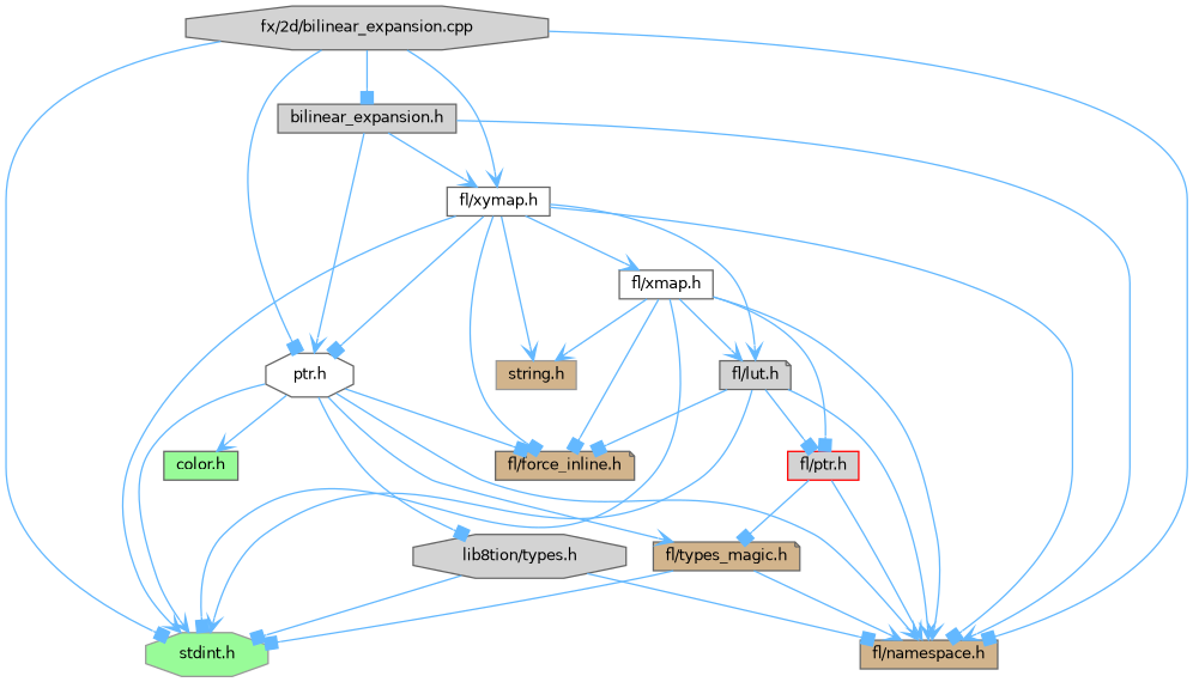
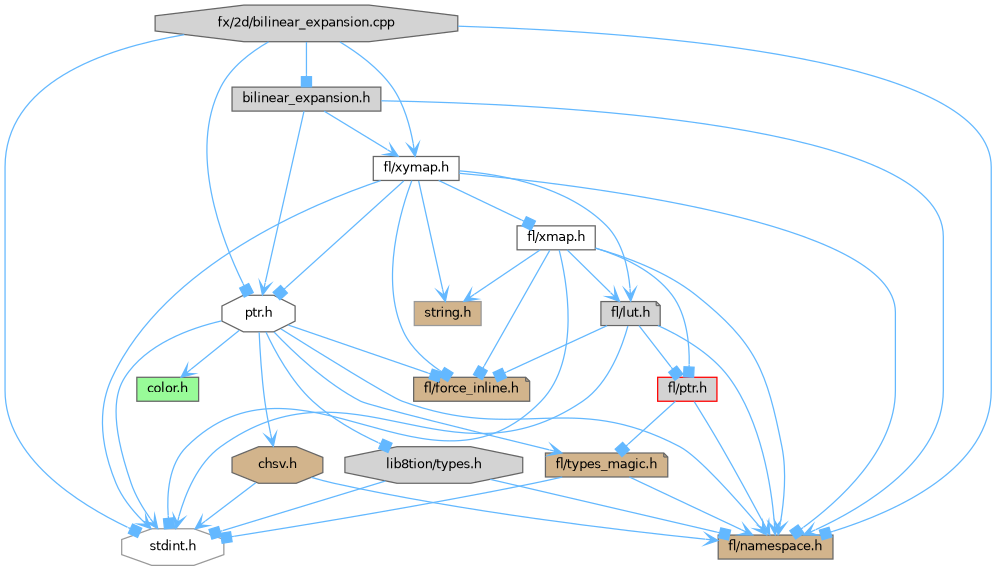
  digraph {
    node [color=grey40 fillcolor=lightgrey fontname=Helvetica fontsize=10 shape=box style=filled]
    edge [arrowhead=vee color=steelblue1 fontname=Helvetica fontsize=10 labelfontname=Helvetica labelfontsize=10 style=solid]
    n1 [color=gray40 fontcolor=black height=0.2 label="fx/2d/bilinear_expansion.cpp" shape=octagon width=0.4]
-   n2 [color=grey60 fillcolor=palegreen height=0.2 label="stdint.h" shape=octagon width=0.4]
+   n2 [color=grey60 fillcolor=white height=0.2 label="stdint.h" shape=octagon width=0.4]
    n3 [height=0.2 label="bilinear_expansion.h" width=0.4]
    n4 [fillcolor=white height=0.2 label="ptr.h" shape=octagon width=0.4]
    n5 [fillcolor=tan height=0.2 label="fl/namespace.h" width=0.4]
    n6 [fillcolor=white height=0.2 label="fl/xymap.h" width=0.4]
+   n7 [fillcolor=tan height=0.2 label="chsv.h" shape=octagon width=0.4]
    n8 [fillcolor=palegreen height=0.2 label="color.h" width=0.4]
    n9 [height=0.2 label="lib8tion/types.h" shape=octagon width=0.4]
    n10 [fillcolor=tan height=0.2 label="fl/force_inline.h" shape=note width=0.4]
    n11 [fillcolor=tan height=0.2 label="fl/types_magic.h" shape=note width=0.4]
    n12 [color=grey60 fillcolor=tan height=0.2 label="string.h" width=0.4]
    n13 [height=0.2 label="fl/lut.h" shape=note width=0.4]
    n14 [fillcolor=white height=0.2 label="fl/xmap.h" width=0.4]
    n15 [color=red height=0.2 label="fl/ptr.h" width=0.4]
    n1 -> n2 [arrowhead=box]
    n1 -> n3 [arrowhead=box]
    n1 -> n4 [arrowhead=box]
    n1 -> n5 [arrowhead=box]
    n1 -> n6
    n3 -> n4
    n3 -> n5
    n3 -> n6
    n4 -> n2
    n4 -> n5
+   n4 -> n7
    n4 -> n8
    n4 -> n9 [arrowhead=box]
    n4 -> n10 [arrowhead=box]
    n4 -> n11
    n6 -> n2
    n6 -> n4 [arrowhead=box]
    n6 -> n5 [arrowhead=box]
    n6 -> n10 [arrowhead=box]
    n6 -> n12
    n6 -> n13
-   n6 -> n14
+   n6 -> n14 [arrowhead=box]
+   n7 -> n2
+   n7 -> n5
    n9 -> n2 [arrowhead=box]
    n9 -> n5 [arrowhead=box]
    n11 -> n2 [arrowhead=box]
    n11 -> n5
    n13 -> n2
    n13 -> n5
    n13 -> n10 [arrowhead=box]
    n13 -> n15 [arrowhead=box]
    n14 -> n2 [arrowhead=box]
    n14 -> n5
    n14 -> n10 [arrowhead=box]
    n14 -> n12
    n14 -> n13
    n14 -> n15 [arrowhead=box]
    n15 -> n5
    n15 -> n11 [arrowhead=box]
  }
